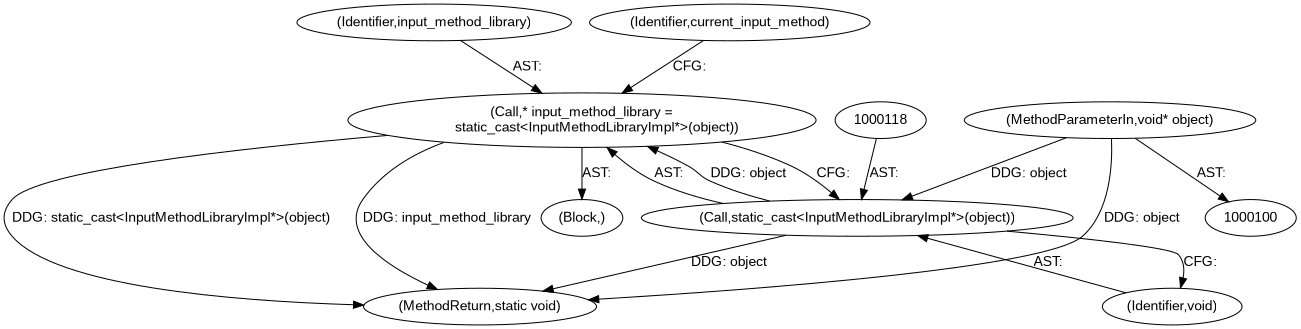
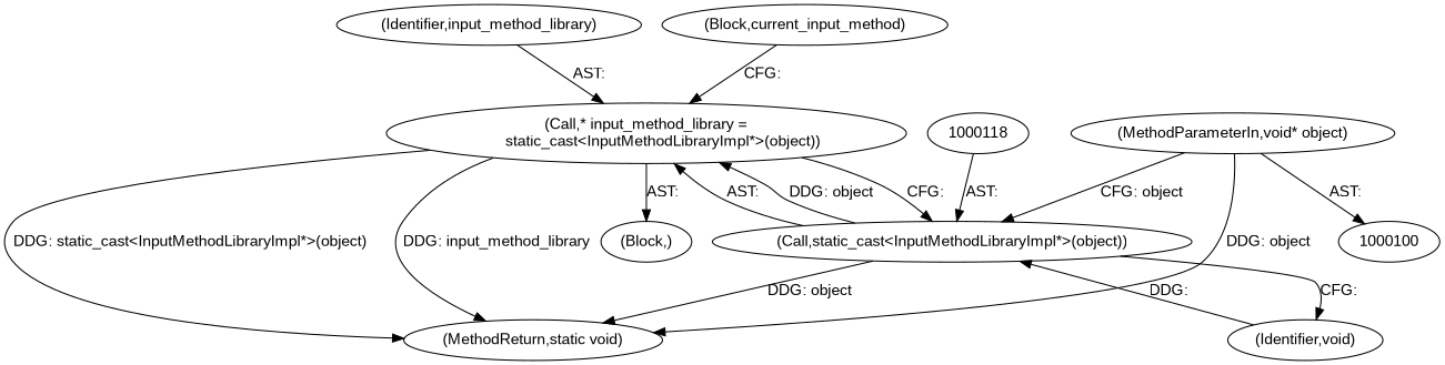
  digraph {
    fontname="Liberation Sans"
    node [fontname="Liberation Sans"]
    edge [fontname="Liberation Sans"]
    n1 [label="(Call,* input_method_library =\n        static_cast<InputMethodLibraryImpl*>(object))"]
    n2 [label="(Call,static_cast<InputMethodLibraryImpl*>(object))"]
    n3 [label="(MethodReturn,static void)"]
    n4 [label="(Block,)"]
    n5 [label="(Identifier,void)"]
    n6 [label="(MethodParameterIn,void* object)"]
    1000100
    n8 [label="(Identifier,input_method_library)"]
-   n9 [label="(Identifier,current_input_method)"]
+   n9 [label="(Block,current_input_method)"]
    1000118
    n1 -> n2 [label="CFG: "]
    n1 -> n3 [label="DDG: static_cast<InputMethodLibraryImpl*>(object)"]
    n1 -> n3 [label="DDG: input_method_library"]
    n1 -> n4 [label="AST: "]
    n2 -> n1 [label="AST: "]
    n2 -> n1 [label="DDG: object"]
    n2 -> n3 [label="DDG: object"]
    n2 -> n5 [label="CFG: "]
-   n5 -> n2 [label="AST: "]
-   n6 -> n2 [label="DDG: object"]
+   n5 -> n2 [label="DDG: "]
+   n6 -> n2 [label="CFG: object"]
    n6 -> n3 [label="DDG: object"]
    n6 -> 1000100 [label="AST: "]
    n8 -> n1 [label="AST: "]
    n9 -> n1 [label="CFG: "]
    1000118 -> n2 [label="AST: "]
  }
